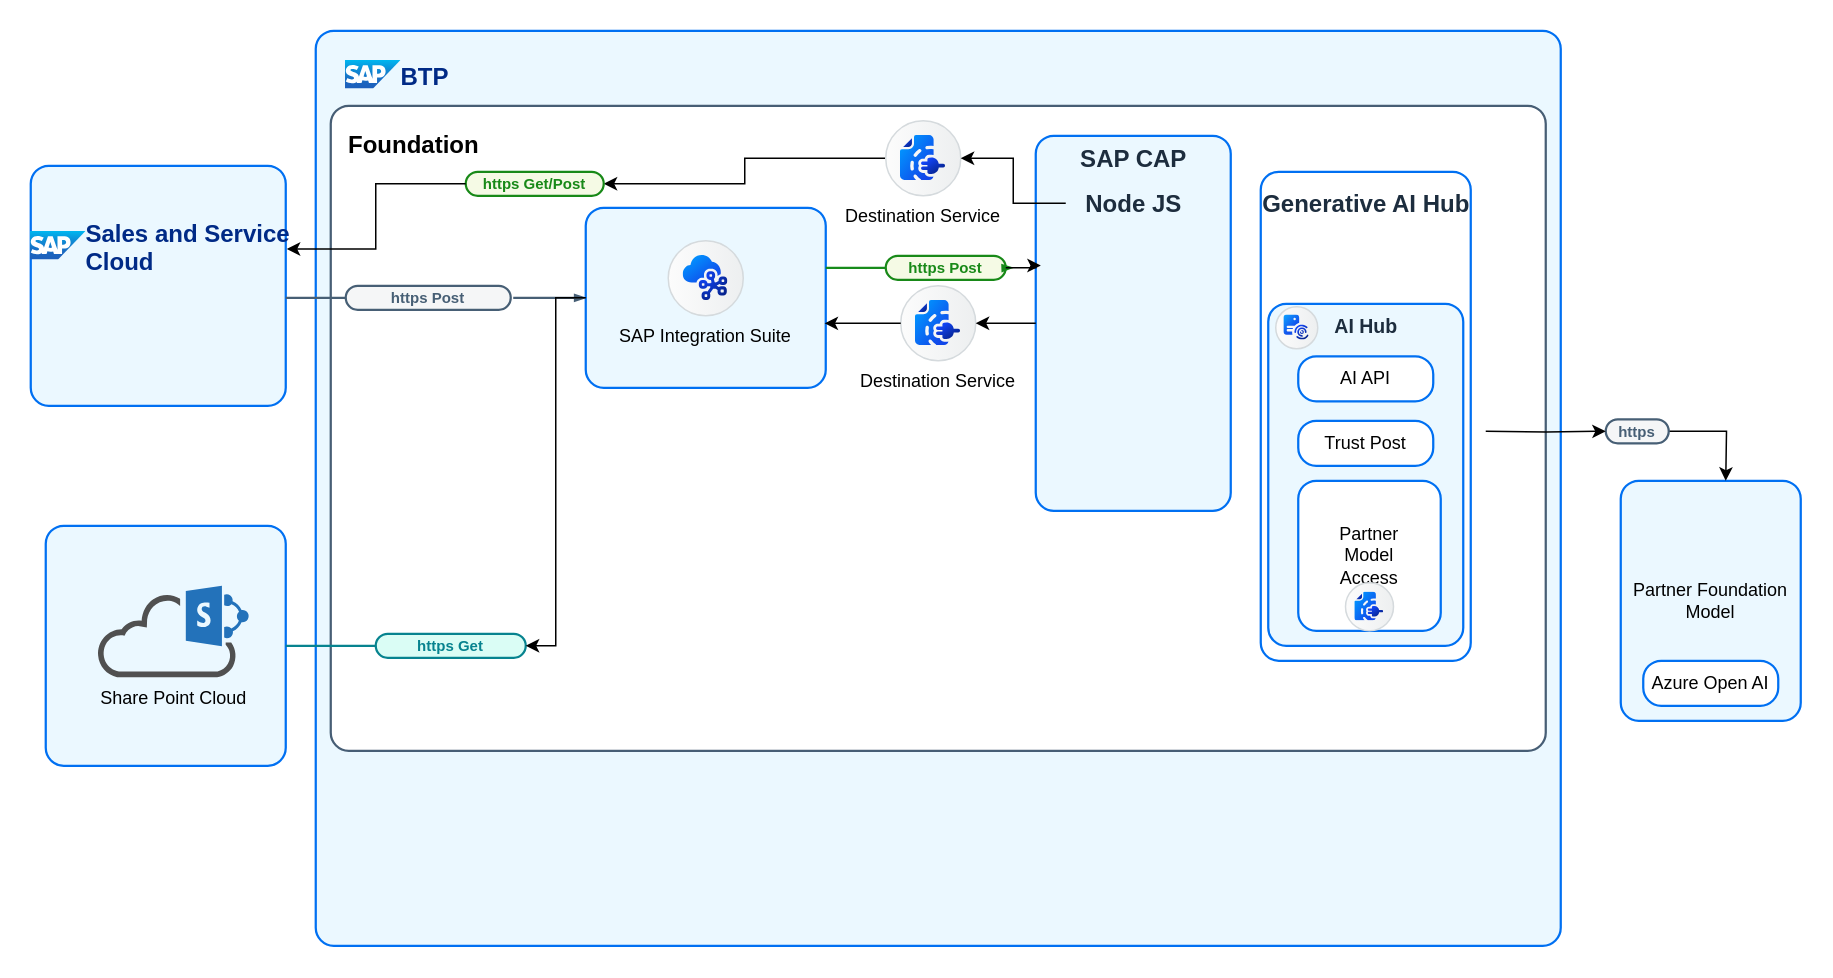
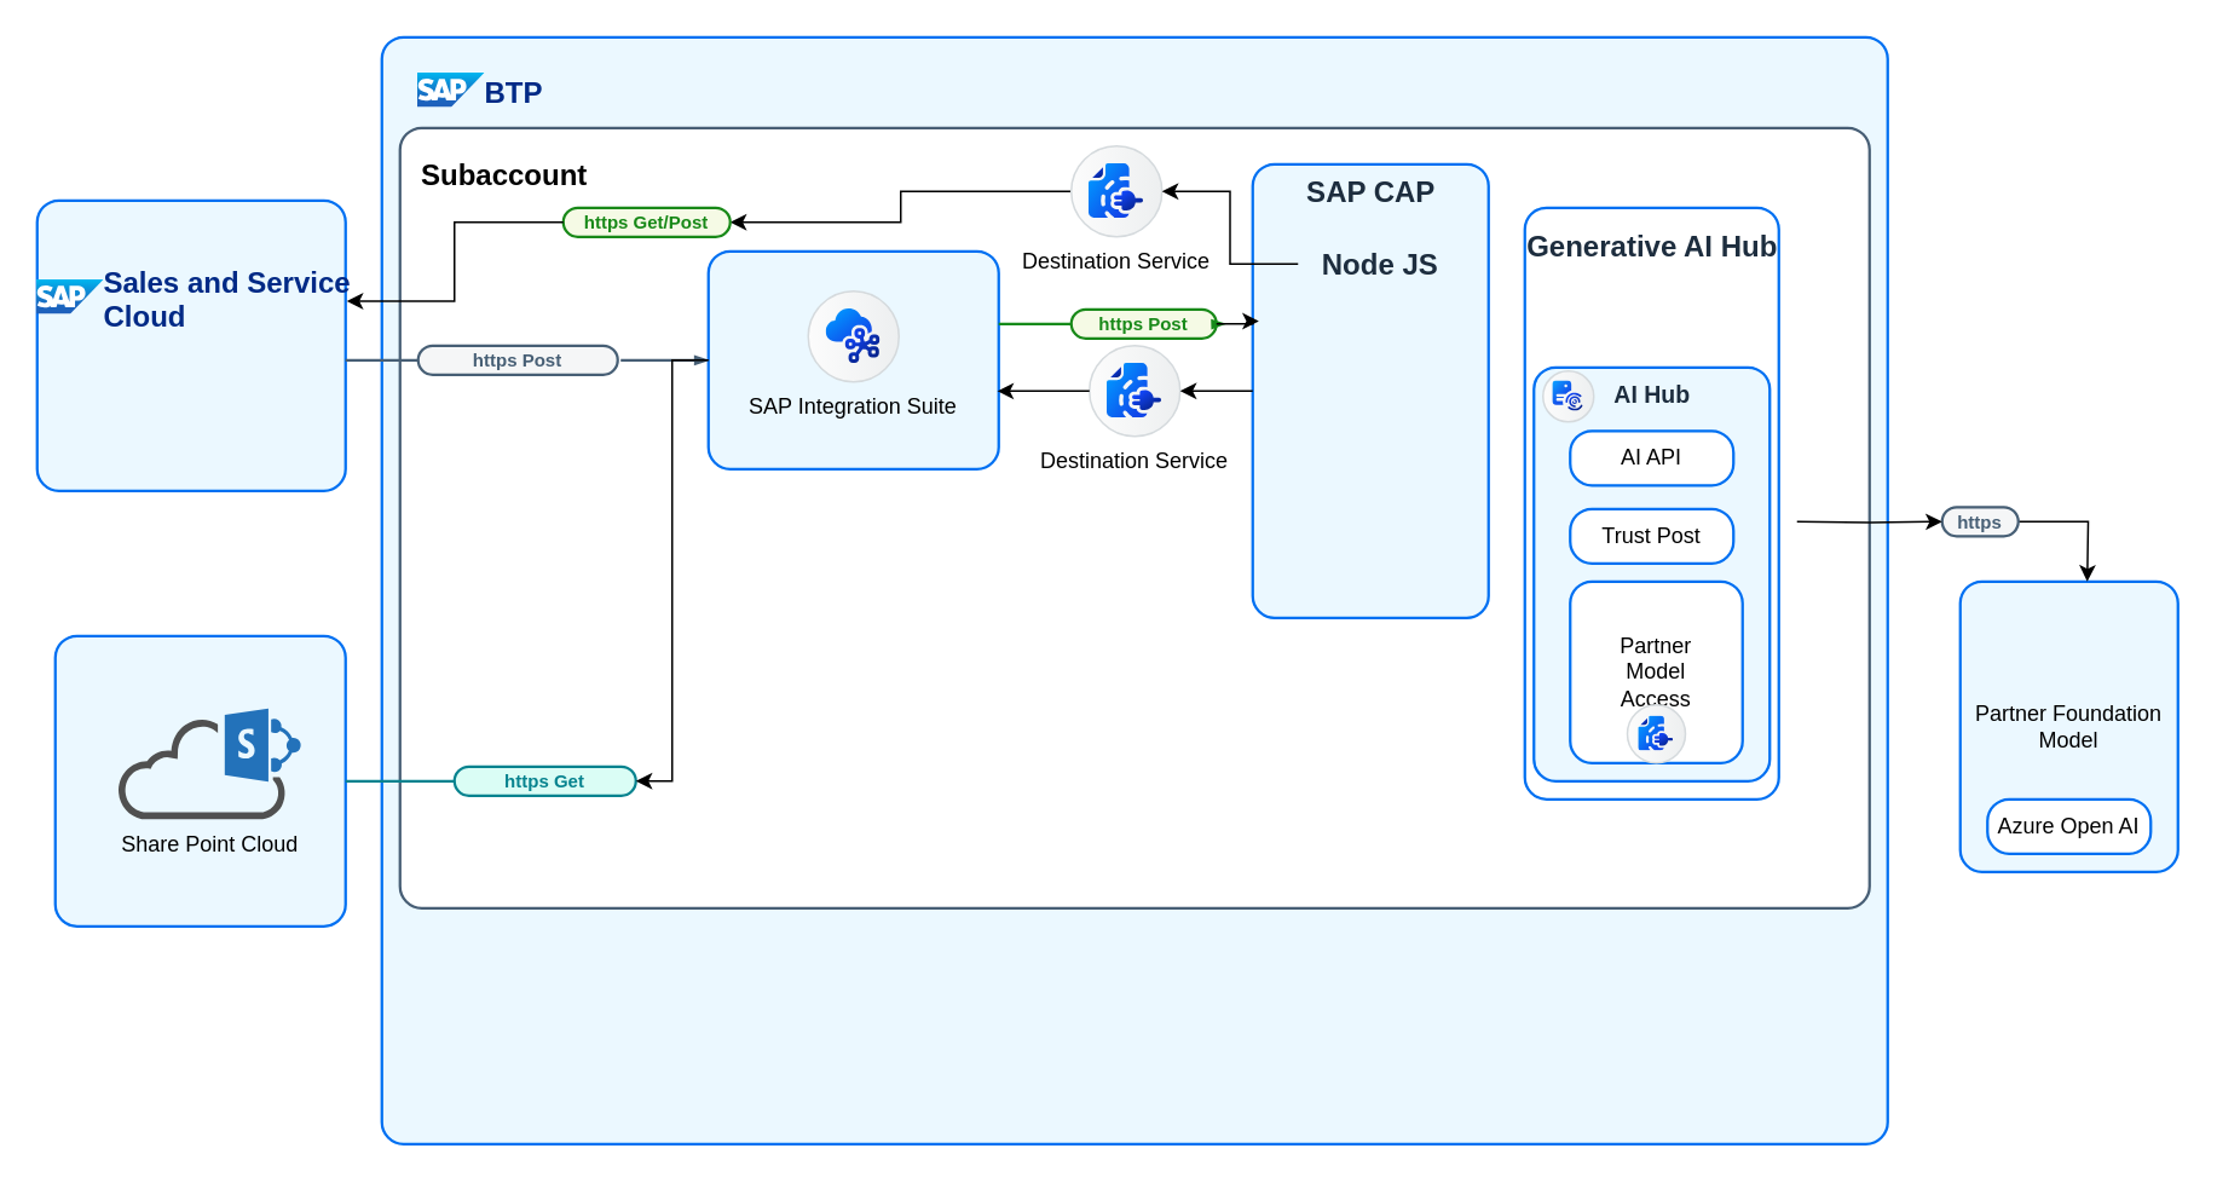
  <mxCell id="0" />
  <mxCell id="1" parent="0" />
  <mxCell id="2" value="" style="rounded=1;whiteSpace=wrap;html=1;strokeColor=#0070F2;fillColor=#EBF8FF;arcSize=24;absoluteArcSize=1;imageWidth=64;imageHeight=64;strokeWidth=1.5;" vertex="1" parent="1"><mxGeometry x="210" y="20" width="830" height="610" as="geometry" /></mxCell>
  <mxCell id="3" value="BTP" style="image;image=img/lib/sap/SAP_Logo.svg;editableCssRules=.*;part=1;verticalLabelPosition=middle;labelBackgroundColor=none;verticalAlign=middle;imageAspect=0;labelPosition=right;align=left;fontSize=16;fontStyle=1;spacingLeft=0;fontColor=#002A86;spacing=0;" vertex="1" parent="2"><mxGeometry width="37" height="19" relative="1" as="geometry"><mxPoint x="20" y="20" as="offset" /></mxGeometry></mxCell>
- <mxCell id="4" value="Foundation&lt;div&gt;&lt;br&gt;&lt;/div&gt;" style="rounded=1;whiteSpace=wrap;html=1;strokeColor=#475E75;fillColor=#ffffff;arcSize=24;absoluteArcSize=1;imageWidth=64;imageHeight=64;strokeWidth=1.5;part=1;verticalAlign=top;align=left;fontSize=16;fontStyle=1;spacingLeft=10;spacingTop=10;" vertex="1" parent="2"><mxGeometry x="10" y="50" width="810" height="430" as="geometry" /></mxCell>
+ <mxCell id="4" value="Subaccount&lt;div&gt;&lt;br&gt;&lt;/div&gt;" style="rounded=1;whiteSpace=wrap;html=1;strokeColor=#475E75;fillColor=#ffffff;arcSize=24;absoluteArcSize=1;imageWidth=64;imageHeight=64;strokeWidth=1.5;part=1;verticalAlign=top;align=left;fontSize=16;fontStyle=1;spacingLeft=10;spacingTop=10;" vertex="1" parent="2"><mxGeometry x="10" y="50" width="810" height="430" as="geometry" /></mxCell>
  <mxCell id="5" value="" style="rounded=1;whiteSpace=wrap;html=1;strokeColor=#0070F2;fillColor=#EBF8FF;arcSize=24;absoluteArcSize=1;imageWidth=64;imageHeight=64;strokeWidth=1.5;" vertex="1" parent="2"><mxGeometry x="180" y="118" width="160" height="120" as="geometry" /></mxCell>
  <mxCell id="6" value="SAP Integration Suite" style="shape=mxgraph.sap.icon;labelPosition=center;verticalLabelPosition=bottom;align=center;verticalAlign=top;strokeWidth=1;strokeColor=#D5DADD;fillColor=#EDEFF0;gradientColor=#FCFCFC;gradientDirection=west;aspect=fixed;SAPIcon=SAP_Integration_Suite_-_Cloud_Integration" vertex="1" parent="2"><mxGeometry x="235" y="140" width="50" height="50" as="geometry" /></mxCell>
  <mxCell id="7" value="" style="rounded=1;whiteSpace=wrap;html=1;strokeColor=#0070F2;fillColor=#EBF8FF;arcSize=24;absoluteArcSize=1;imageWidth=64;imageHeight=64;strokeWidth=1.5;" vertex="1" parent="2"><mxGeometry x="480" y="70" width="130" height="250" as="geometry" /></mxCell>
  <mxCell id="8" style="edgeStyle=orthogonalEdgeStyle;rounded=0;orthogonalLoop=1;jettySize=auto;html=1;entryX=1;entryY=0.5;entryDx=0;entryDy=0;" edge="1" parent="2" source="9" target="17"><mxGeometry relative="1" as="geometry" /></mxCell>
  <mxCell id="9" value="Destination Service" style="shape=mxgraph.sap.icon;labelPosition=center;verticalLabelPosition=bottom;align=center;verticalAlign=top;strokeWidth=1;strokeColor=#D5DADD;fillColor=#EDEFF0;gradientColor=#FCFCFC;gradientDirection=west;aspect=fixed;SAPIcon=SAP_Destination_service" vertex="1" parent="2"><mxGeometry x="380" y="60" width="50" height="50" as="geometry" /></mxCell>
  <mxCell id="10" value="Destination Service" style="shape=mxgraph.sap.icon;labelPosition=center;verticalLabelPosition=bottom;align=center;verticalAlign=top;strokeWidth=1;strokeColor=#D5DADD;fillColor=#EDEFF0;gradientColor=#FCFCFC;gradientDirection=west;aspect=fixed;SAPIcon=SAP_Destination_service" vertex="1" parent="2"><mxGeometry x="390" y="170" width="50" height="50" as="geometry" /></mxCell>
  <mxCell id="11" value="&lt;b style=&quot;font-family: arial; font-size: 16px;&quot;&gt;SAP CAP&lt;/b&gt;" style="text;html=1;align=center;verticalAlign=middle;resizable=0;points=[[0,0.5,0,0,0],[0.5,0,0,0,0],[0.5,1,0,0,0],[1,0.5,0,0,0]];autosize=1;strokeColor=none;fillColor=none;fontSize=12;fontColor=#1D2D3E;fontFamily=Helvetica;" vertex="1" parent="2"><mxGeometry x="500" y="70" width="90" height="30" as="geometry" /></mxCell>
  <mxCell id="12" style="edgeStyle=orthogonalEdgeStyle;rounded=0;orthogonalLoop=1;jettySize=auto;html=1;" edge="1" parent="2" source="13" target="9"><mxGeometry relative="1" as="geometry" /></mxCell>
- <mxCell id="13" value="&lt;font face=&quot;arial&quot; style=&quot;font-size: 16px;&quot;&gt;&lt;b style=&quot;font-size: 16px;&quot;&gt;Node JS&lt;/b&gt;&lt;/font&gt;" style="text;html=1;align=center;verticalAlign=middle;resizable=0;points=[[0,0.5,0,0,0],[0.5,0,0,0,0],[0.5,1,0,0,0],[1,0.5,0,0,0]];autosize=1;strokeColor=none;fillColor=none;fontSize=12;fontColor=#1D2D3E;fontFamily=Helvetica;" vertex="1" parent="2"><mxGeometry x="500" y="100" width="90" height="30" as="geometry" /></mxCell>
+ <mxCell id="13" value="&lt;font face=&quot;arial&quot; style=&quot;font-size: 16px;&quot;&gt;&lt;b style=&quot;font-size: 16px;&quot;&gt;Node JS&lt;/b&gt;&lt;/font&gt;" style="text;html=1;align=center;verticalAlign=middle;resizable=0;points=[[0,0.5,0,0,0],[0.5,0,0,0,0],[0.5,1,0,0,0],[1,0.5,0,0,0]];autosize=1;strokeColor=none;fillColor=none;fontSize=12;fontColor=#1D2D3E;fontFamily=Helvetica;" vertex="1" parent="2"><mxGeometry x="505" y="110" width="90" height="30" as="geometry" /></mxCell>
  <mxCell id="14" value="&lt;p style=&quot;line-height: 114%;&quot;&gt;&lt;font color=&quot;#188918&quot; size=&quot;1&quot;&gt;&lt;b style=&quot;&quot;&gt;https Post&lt;/b&gt;&lt;/font&gt;&lt;/p&gt;" style="rounded=1;whiteSpace=wrap;html=1;arcSize=50;strokeColor=#188918;fillColor=#f5fae5;fontColor=#266f3a;strokeWidth=1.5;" vertex="1" parent="2"><mxGeometry x="380" y="150" width="80" height="16" as="geometry" /></mxCell>
  <mxCell id="15" value="" style="endArrow=none;html=1;rounded=0;entryX=0;entryY=0.5;entryDx=0;entryDy=0;strokeColor=#178b1b;strokeWidth=1.5;" edge="1" target="14" parent="2"><mxGeometry width="50" height="50" relative="1" as="geometry"><mxPoint x="340" y="158" as="sourcePoint" /><mxPoint x="400" y="148" as="targetPoint" /></mxGeometry></mxCell>
  <mxCell id="16" value="" style="endArrow=blockThin;html=1;rounded=0;entryX=0;entryY=0.5;entryDx=0;entryDy=0;strokeColor=#178b1b;strokeWidth=1.5;exitX=1.015;exitY=0.505;exitDx=0;exitDy=0;exitPerimeter=0;endFill=1;endSize=4;startSize=4;" edge="1" source="14" parent="2"><mxGeometry width="50" height="50" relative="1" as="geometry"><mxPoint x="425" y="157.95" as="sourcePoint" /><mxPoint x="465" y="157.95" as="targetPoint" /></mxGeometry></mxCell>
  <mxCell id="17" value="&lt;p style=&quot;line-height: 114%;&quot;&gt;&lt;font size=&quot;1&quot; color=&quot;#188918&quot;&gt;&lt;b&gt;https Get/Post&lt;/b&gt;&lt;/font&gt;&lt;/p&gt;" style="rounded=1;whiteSpace=wrap;html=1;arcSize=50;strokeColor=#188918;fillColor=#f5fae5;fontColor=#266f3a;strokeWidth=1.5;" vertex="1" parent="2"><mxGeometry x="100" y="94" width="91.99" height="16" as="geometry" /></mxCell>
  <mxCell id="18" style="edgeStyle=orthogonalEdgeStyle;rounded=0;orthogonalLoop=1;jettySize=auto;html=1;entryX=0.026;entryY=0.346;entryDx=0;entryDy=0;entryPerimeter=0;" edge="1" parent="2" source="14" target="7"><mxGeometry relative="1" as="geometry" /></mxCell>
  <mxCell id="19" style="edgeStyle=orthogonalEdgeStyle;rounded=0;orthogonalLoop=1;jettySize=auto;html=1;entryX=1;entryY=0.5;entryDx=0;entryDy=0;entryPerimeter=0;" edge="1" parent="2" source="7" target="10"><mxGeometry relative="1" as="geometry" /></mxCell>
  <mxCell id="20" style="edgeStyle=orthogonalEdgeStyle;rounded=0;orthogonalLoop=1;jettySize=auto;html=1;entryX=0.995;entryY=0.642;entryDx=0;entryDy=0;entryPerimeter=0;" edge="1" parent="2" source="10" target="5"><mxGeometry relative="1" as="geometry" /></mxCell>
  <mxCell id="21" value="" style="rounded=1;whiteSpace=wrap;html=1;strokeColor=#0070F2;fillColor=#ffffff;arcSize=24;absoluteArcSize=1;imageWidth=64;imageHeight=64;strokeWidth=1.5;" vertex="1" parent="2"><mxGeometry x="630" y="94" width="140" height="326" as="geometry" /></mxCell>
  <mxCell id="22" value="&lt;b style=&quot;font-family: arial; font-size: 16px;&quot;&gt;Generative AI Hub&lt;/b&gt;" style="text;html=1;align=center;verticalAlign=middle;resizable=0;points=[[0,0.5,0,0,0],[0.5,0,0,0,0],[0.5,1,0,0,0],[1,0.5,0,0,0]];autosize=1;strokeColor=none;fillColor=none;fontSize=12;fontColor=#1D2D3E;fontFamily=Helvetica;" vertex="1" parent="2"><mxGeometry x="620" y="100" width="160" height="30" as="geometry" /></mxCell>
  <mxCell id="23" value="" style="rounded=1;whiteSpace=wrap;html=1;strokeColor=#0070F2;fillColor=#EBF8FF;arcSize=24;absoluteArcSize=1;imageWidth=64;imageHeight=64;strokeWidth=1.5;" vertex="1" parent="2"><mxGeometry x="635" y="182" width="130" height="228" as="geometry" /></mxCell>
  <mxCell id="24" value="&lt;font face=&quot;arial&quot; style=&quot;font-size: 13px;&quot;&gt;&lt;b style=&quot;&quot;&gt;AI Hub&lt;/b&gt;&lt;/font&gt;" style="text;html=1;align=center;verticalAlign=middle;resizable=0;points=[[0,0.5,0,0,0],[0.5,0,0,0,0],[0.5,1,0,0,0],[1,0.5,0,0,0]];autosize=1;strokeColor=none;fillColor=none;fontSize=12;fontColor=#1D2D3E;fontFamily=Helvetica;" vertex="1" parent="2"><mxGeometry x="665" y="182" width="70" height="30" as="geometry" /></mxCell>
  <mxCell id="25" value="" style="shape=mxgraph.sap.icon;labelPosition=center;verticalLabelPosition=bottom;align=center;verticalAlign=top;strokeWidth=1;strokeColor=#D5DADD;fillColor=#EDEFF0;gradientColor=#FCFCFC;gradientDirection=west;aspect=fixed;SAPIcon=SAP_AI_Core" vertex="1" parent="2"><mxGeometry x="640" y="184" width="28" height="28" as="geometry" /></mxCell>
  <mxCell id="26" value="AI API" style="rounded=1;whiteSpace=wrap;html=1;strokeColor=#0070F2;fillColor=#ffffff;arcSize=24;absoluteArcSize=1;imageWidth=64;imageHeight=64;strokeWidth=1.5;" vertex="1" parent="2"><mxGeometry x="655" y="217" width="90" height="30" as="geometry" /></mxCell>
  <mxCell id="27" value="Trust Post" style="rounded=1;whiteSpace=wrap;html=1;strokeColor=#0070F2;fillColor=#ffffff;arcSize=24;absoluteArcSize=1;imageWidth=64;imageHeight=64;strokeWidth=1.5;" vertex="1" parent="2"><mxGeometry x="655" y="260" width="90" height="30" as="geometry" /></mxCell>
  <mxCell id="28" value="Partner&lt;br&gt;Model&lt;br&gt;Access" style="rounded=1;whiteSpace=wrap;html=1;strokeColor=#0070F2;fillColor=#ffffff;arcSize=24;absoluteArcSize=1;imageWidth=64;imageHeight=64;strokeWidth=1.5;" vertex="1" parent="2"><mxGeometry x="655" y="300" width="95" height="100" as="geometry" /></mxCell>
  <mxCell id="29" value="" style="shape=mxgraph.sap.icon;labelPosition=center;verticalLabelPosition=bottom;align=center;verticalAlign=top;strokeWidth=1;strokeColor=#D5DADD;fillColor=#EDEFF0;gradientColor=#FCFCFC;gradientDirection=west;aspect=fixed;SAPIcon=SAP_Destination_service" vertex="1" parent="2"><mxGeometry x="686.5" y="368" width="32" height="32" as="geometry" /></mxCell>
  <mxCell id="30" value="" style="rounded=1;whiteSpace=wrap;html=1;strokeColor=#0070F2;fillColor=#EBF8FF;arcSize=24;absoluteArcSize=1;imageWidth=64;imageHeight=64;strokeWidth=1.5;" vertex="1" parent="1"><mxGeometry x="20" y="110" width="170" height="160" as="geometry" /></mxCell>
  <mxCell id="31" value="&lt;p style=&quot;line-height: 114%;&quot;&gt;&lt;font color=&quot;#475f75&quot; size=&quot;1&quot;&gt;&lt;b style=&quot;&quot;&gt;https Post&lt;/b&gt;&lt;/font&gt;&lt;/p&gt;" style="rounded=1;whiteSpace=wrap;html=1;arcSize=50;strokeColor=#475f75;fillColor=#f5f6f7;fontColor=#266f3a;strokeWidth=1.5;" vertex="1" parent="1"><mxGeometry x="230" width="110" height="16" as="geometry" y="190" /></mxCell>
  <mxCell id="32" value="" style="endArrow=none;html=1;rounded=0;entryX=0;entryY=0.5;entryDx=0;entryDy=0;strokeColor=#475f75;strokeWidth=1.5;" edge="1" target="31" parent="1"><mxGeometry width="50" height="50" relative="1" as="geometry"><mxPoint x="190" y="198" as="sourcePoint" /><mxPoint x="250" y="188" as="targetPoint" /></mxGeometry></mxCell>
  <mxCell id="33" value="" style="endArrow=blockThin;html=1;rounded=0;strokeColor=#475f75;strokeWidth=1.5;exitX=1.015;exitY=0.505;exitDx=0;exitDy=0;exitPerimeter=0;endFill=1;endSize=4;startSize=4;" edge="1" source="31" parent="1" target="5"><mxGeometry width="50" height="50" relative="1" as="geometry"><mxPoint x="275" y="197.95" as="sourcePoint" /><mxPoint x="315" y="197.95" as="targetPoint" /></mxGeometry></mxCell>
  <mxCell id="34" value="Sales and Service&#10;Cloud" style="image;image=img/lib/sap/SAP_Logo.svg;editableCssRules=.*;verticalLabelPosition=middle;labelBackgroundColor=none;verticalAlign=middle;imageAspect=0;labelPosition=right;align=left;fontSize=16;fontStyle=1;spacingLeft=0;fontColor=#002A86;spacing=0;" vertex="1" parent="1"><mxGeometry x="20" y="154" width="37" height="19" as="geometry" /></mxCell>
  <mxCell id="35" value="" style="rounded=1;whiteSpace=wrap;html=1;strokeColor=#0070F2;fillColor=#EBF8FF;arcSize=24;absoluteArcSize=1;imageWidth=64;imageHeight=64;strokeWidth=1.5;" vertex="1" parent="1"><mxGeometry x="30" y="350" width="160" height="160" as="geometry" /></mxCell>
  <mxCell id="36" value="Share Point Cloud" style="sketch=0;pointerEvents=1;shadow=0;dashed=0;html=1;strokeColor=none;fillColor=#505050;labelPosition=center;verticalLabelPosition=bottom;outlineConnect=0;verticalAlign=top;align=center;shape=mxgraph.office.clouds.cloud_sharepoint;" vertex="1" parent="1"><mxGeometry x="64.5" y="390" width="101" height="61" as="geometry" /></mxCell>
  <mxCell id="37" value="&lt;p style=&quot;line-height: 114%;&quot;&gt;&lt;font color=&quot;#07838f&quot; size=&quot;1&quot;&gt;&lt;b style=&quot;&quot;&gt;https Get&lt;/b&gt;&lt;/font&gt;&lt;/p&gt;" style="rounded=1;whiteSpace=wrap;html=1;arcSize=50;strokeColor=#07838f;fillColor=#dafdf5;fontColor=#266f3a;strokeWidth=1.5;" vertex="1" parent="1"><mxGeometry x="250" y="422" width="100" height="16" as="geometry" /></mxCell>
  <mxCell id="38" value="" style="endArrow=none;html=1;rounded=0;entryX=0;entryY=0.5;entryDx=0;entryDy=0;strokeColor=#07838f;strokeWidth=1.5;" edge="1" target="37" parent="1"><mxGeometry width="50" height="50" relative="1" as="geometry"><mxPoint x="210" y="430" as="sourcePoint" /><mxPoint x="270" y="420" as="targetPoint" /><Array as="points"><mxPoint x="190" y="430" /></Array></mxGeometry></mxCell>
  <mxCell id="39" style="edgeStyle=orthogonalEdgeStyle;rounded=0;orthogonalLoop=1;jettySize=auto;html=1;entryX=1;entryY=0.5;entryDx=0;entryDy=0;" edge="1" parent="1" source="5" target="37"><mxGeometry relative="1" as="geometry" /></mxCell>
  <mxCell id="40" value="Partner Foundation&lt;br&gt;Model" style="rounded=1;whiteSpace=wrap;html=1;strokeColor=#0070F2;fillColor=#EBF8FF;arcSize=24;absoluteArcSize=1;imageWidth=64;imageHeight=64;strokeWidth=1.5;" vertex="1" parent="1"><mxGeometry x="1080" y="320" width="120" height="160" as="geometry" /></mxCell>
  <mxCell id="41" value="Azure Open AI" style="rounded=1;whiteSpace=wrap;html=1;strokeColor=#0070F2;fillColor=#ffffff;arcSize=24;absoluteArcSize=1;imageWidth=64;imageHeight=64;strokeWidth=1.5;" vertex="1" parent="1"><mxGeometry x="1095" y="440" width="90" height="30" as="geometry" /></mxCell>
  <mxCell id="42" style="edgeStyle=orthogonalEdgeStyle;rounded=0;orthogonalLoop=1;jettySize=auto;html=1;" edge="1" parent="1" source="43"><mxGeometry relative="1" as="geometry"><mxPoint x="1150" y="320" as="targetPoint" /></mxGeometry></mxCell>
  <mxCell id="43" value="&lt;p style=&quot;line-height: 114%;&quot;&gt;&lt;font color=&quot;#475f75&quot; size=&quot;1&quot;&gt;&lt;b style=&quot;&quot;&gt;https&lt;/b&gt;&lt;/font&gt;&lt;/p&gt;" style="rounded=1;whiteSpace=wrap;html=1;arcSize=50;strokeColor=#475f75;fillColor=#f5f6f7;fontColor=#266f3a;strokeWidth=1.5;" vertex="1" parent="1"><mxGeometry x="1070" y="279" width="41.99" height="16" as="geometry" /></mxCell>
  <mxCell id="44" style="edgeStyle=orthogonalEdgeStyle;rounded=0;orthogonalLoop=1;jettySize=auto;html=1;entryX=0;entryY=0.5;entryDx=0;entryDy=0;" edge="1" parent="1" target="43"><mxGeometry relative="1" as="geometry"><mxPoint x="990" y="287" as="sourcePoint" /></mxGeometry></mxCell>
  <mxCell id="45" style="edgeStyle=orthogonalEdgeStyle;rounded=0;orthogonalLoop=1;jettySize=auto;html=1;entryX=1.004;entryY=0.347;entryDx=0;entryDy=0;entryPerimeter=0;" edge="1" parent="1" source="17" target="30"><mxGeometry relative="1" as="geometry" /></mxCell>
